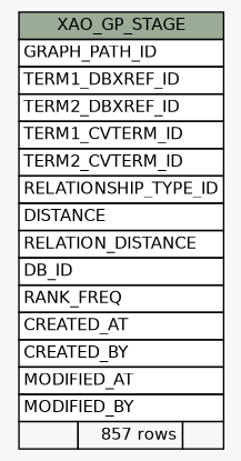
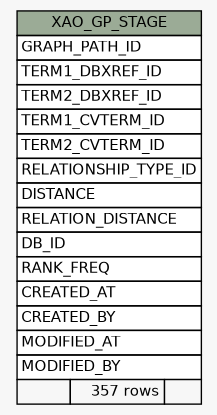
  digraph {
    bgcolor="#f7f7f7"
    fontname=Helvetica
    fontsize=11
    nodesep=0.18
    rankdir=TB
    ranksep=0.46
-   n1 [fontname=Helvetica fontsize=11 label=<     <TABLE BORDER="0" CELLBORDER="1" CELLSPACING="0" BGCOLOR="#ffffff">       <TR><TD COLSPAN="3" BGCOLOR="#9bab96" ALIGN="CENTER">XAO_GP_STAGE</TD></TR>       <TR><TD PORT="GRAPH_PATH_ID" COLSPAN="3" ALIGN="LEFT">GRAPH_PATH_ID</TD></TR>       <TR><TD PORT="TERM1_DBXREF_ID" COLSPAN="3" ALIGN="LEFT">TERM1_DBXREF_ID</TD></TR>       <TR><TD PORT="TERM2_DBXREF_ID" COLSPAN="3" ALIGN="LEFT">TERM2_DBXREF_ID</TD></TR>       <TR><TD PORT="TERM1_CVTERM_ID" COLSPAN="3" ALIGN="LEFT">TERM1_CVTERM_ID</TD></TR>       <TR><TD PORT="TERM2_CVTERM_ID" COLSPAN="3" ALIGN="LEFT">TERM2_CVTERM_ID</TD></TR>       <TR><TD PORT="RELATIONSHIP_TYPE_ID" COLSPAN="3" ALIGN="LEFT">RELATIONSHIP_TYPE_ID</TD></TR>       <TR><TD PORT="DISTANCE" COLSPAN="3" ALIGN="LEFT">DISTANCE</TD></TR>       <TR><TD PORT="RELATION_DISTANCE" COLSPAN="3" ALIGN="LEFT">RELATION_DISTANCE</TD></TR>       <TR><TD PORT="DB_ID" COLSPAN="3" ALIGN="LEFT">DB_ID</TD></TR>       <TR><TD PORT="RANK_FREQ" COLSPAN="3" ALIGN="LEFT">RANK_FREQ</TD></TR>       <TR><TD PORT="CREATED_AT" COLSPAN="3" ALIGN="LEFT">CREATED_AT</TD></TR>       <TR><TD PORT="CREATED_BY" COLSPAN="3" ALIGN="LEFT">CREATED_BY</TD></TR>       <TR><TD PORT="MODIFIED_AT" COLSPAN="3" ALIGN="LEFT">MODIFIED_AT</TD></TR>       <TR><TD PORT="MODIFIED_BY" COLSPAN="3" ALIGN="LEFT">MODIFIED_BY</TD></TR>       <TR><TD ALIGN="LEFT" BGCOLOR="#f7f7f7">  </TD><TD ALIGN="RIGHT" BGCOLOR="#f7f7f7">857 rows</TD><TD ALIGN="RIGHT" BGCOLOR="#f7f7f7">  </TD></TR>     </TABLE>> shape=plaintext]
+   n1 [fontname=Helvetica fontsize=11 label=<     <TABLE BORDER="0" CELLBORDER="1" CELLSPACING="0" BGCOLOR="#ffffff">       <TR><TD COLSPAN="3" BGCOLOR="#9bab96" ALIGN="CENTER">XAO_GP_STAGE</TD></TR>       <TR><TD PORT="GRAPH_PATH_ID" COLSPAN="3" ALIGN="LEFT">GRAPH_PATH_ID</TD></TR>       <TR><TD PORT="TERM1_DBXREF_ID" COLSPAN="3" ALIGN="LEFT">TERM1_DBXREF_ID</TD></TR>       <TR><TD PORT="TERM2_DBXREF_ID" COLSPAN="3" ALIGN="LEFT">TERM2_DBXREF_ID</TD></TR>       <TR><TD PORT="TERM1_CVTERM_ID" COLSPAN="3" ALIGN="LEFT">TERM1_CVTERM_ID</TD></TR>       <TR><TD PORT="TERM2_CVTERM_ID" COLSPAN="3" ALIGN="LEFT">TERM2_CVTERM_ID</TD></TR>       <TR><TD PORT="RELATIONSHIP_TYPE_ID" COLSPAN="3" ALIGN="LEFT">RELATIONSHIP_TYPE_ID</TD></TR>       <TR><TD PORT="DISTANCE" COLSPAN="3" ALIGN="LEFT">DISTANCE</TD></TR>       <TR><TD PORT="RELATION_DISTANCE" COLSPAN="3" ALIGN="LEFT">RELATION_DISTANCE</TD></TR>       <TR><TD PORT="DB_ID" COLSPAN="3" ALIGN="LEFT">DB_ID</TD></TR>       <TR><TD PORT="RANK_FREQ" COLSPAN="3" ALIGN="LEFT">RANK_FREQ</TD></TR>       <TR><TD PORT="CREATED_AT" COLSPAN="3" ALIGN="LEFT">CREATED_AT</TD></TR>       <TR><TD PORT="CREATED_BY" COLSPAN="3" ALIGN="LEFT">CREATED_BY</TD></TR>       <TR><TD PORT="MODIFIED_AT" COLSPAN="3" ALIGN="LEFT">MODIFIED_AT</TD></TR>       <TR><TD PORT="MODIFIED_BY" COLSPAN="3" ALIGN="LEFT">MODIFIED_BY</TD></TR>       <TR><TD ALIGN="LEFT" BGCOLOR="#f7f7f7">  </TD><TD ALIGN="RIGHT" BGCOLOR="#f7f7f7">357 rows</TD><TD ALIGN="RIGHT" BGCOLOR="#f7f7f7">  </TD></TR>     </TABLE>> shape=plaintext]
  }
